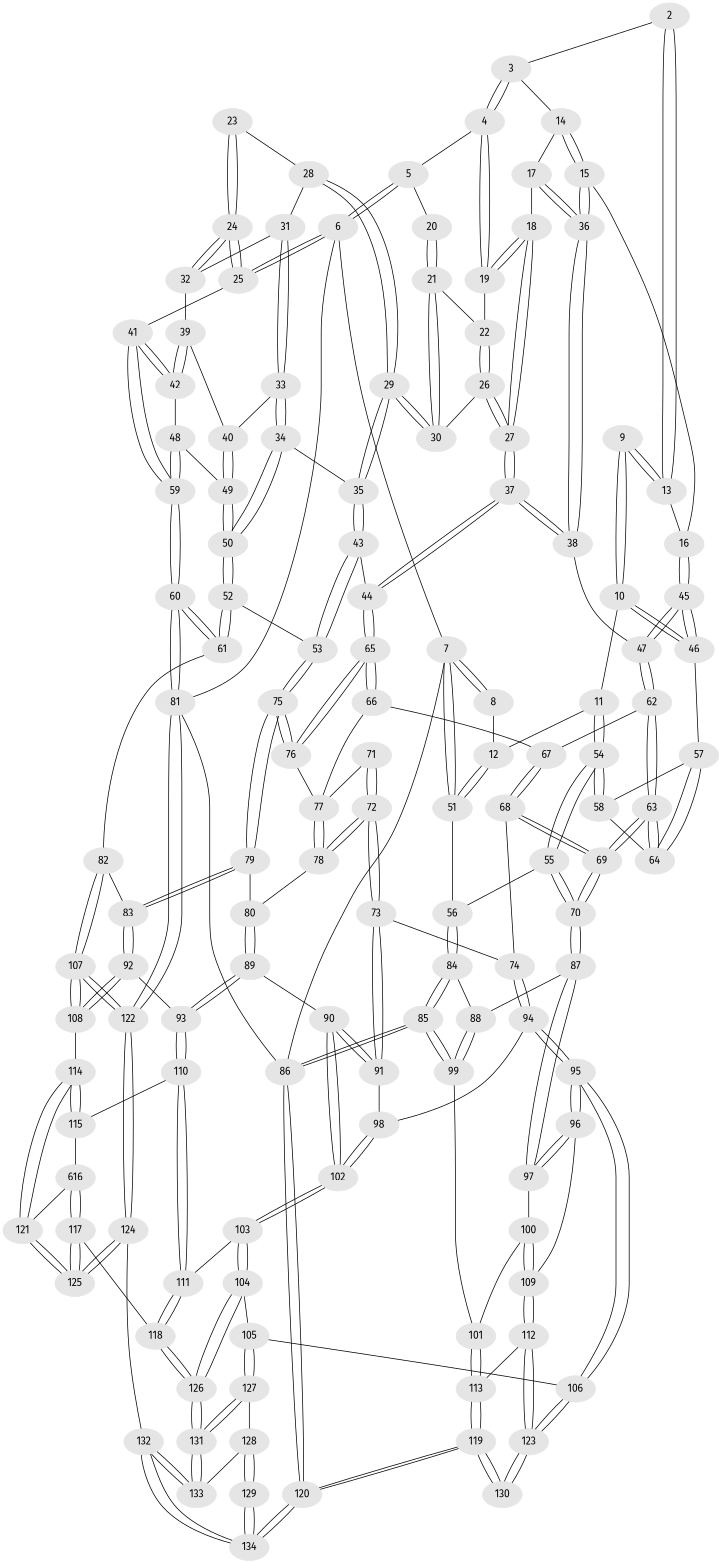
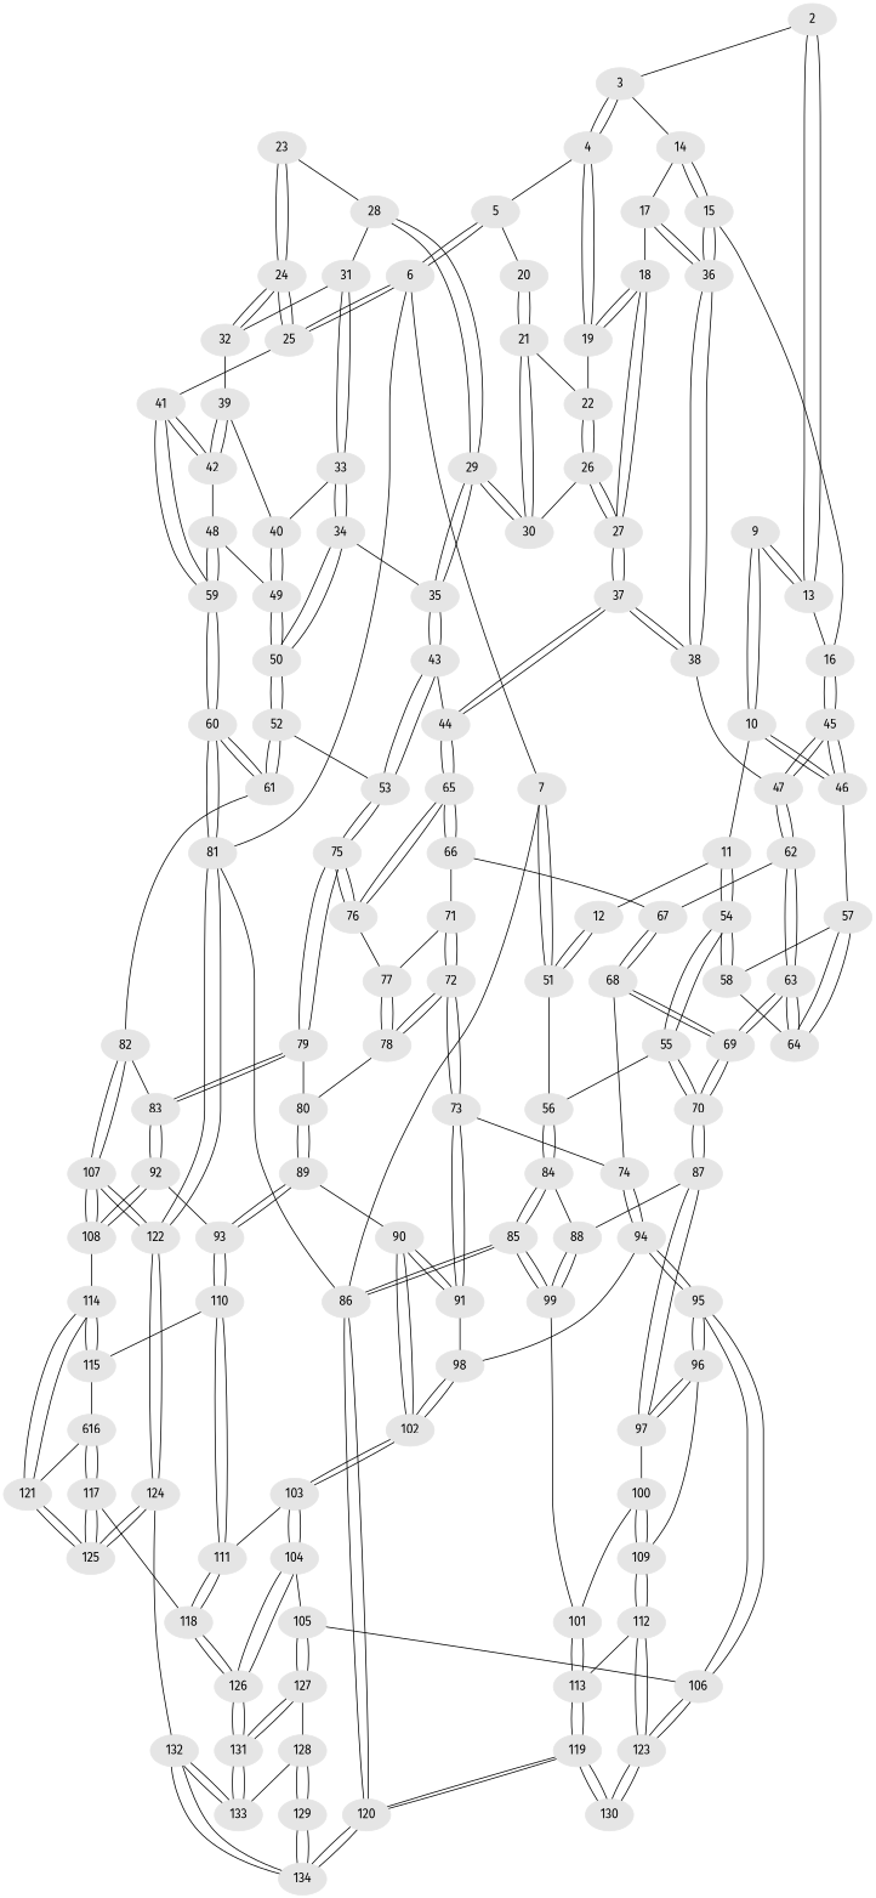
  graph {
    fontname="Fira Sans"
    node [color=gray90 fontname="Fira Sans" style=filled]
    edge [fontname="Fira Sans"]
    2
    3
    13
    9
    10
    4
    14
    16
    5
    19
    15
    17
    6
    20
    22
    7
    25
    81
    21
-   8
    51
    86
    41
    122
    12
    56
    120
    11
    46
    54
    57
    55
    58
    45
    36
    18
    38
    47
    27
    37
    26
    30
    23
    24
    28
    32
    29
    31
    39
    42
    59
    44
    35
    33
    43
    34
    40
    50
    49
    52
    53
    65
    62
    48
    60
    75
    66
    76
    64
    63
    67
    61
    84
    82
    79
    70
    87
    85
    88
    83
    107
    69
    68
    71
    77
    72
    74
    94
    97
    73
    78
    91
    80
    98
    95
    89
    92
    90
    93
    124
    108
    99
    101
    134
    100
    102
    110
    103
    114
    111
    115
    96
    106
    109
    123
    112
    113
    119
    104
    105
    126
    118
    127
    131
    128
    130
    121
    n128 [label=616]
    125
    117
    132
    133
    129
    2 -- 3
    2 -- 13
    2 -- 13
    3 -- 4
    3 -- 4
    3 -- 14
    13 -- 16
    9 -- 13
    9 -- 13
    9 -- 10
    9 -- 10
    10 -- 11
    10 -- 46
    10 -- 46
    4 -- 5
    4 -- 19
    4 -- 19
    14 -- 15
    14 -- 15
    14 -- 17
    16 -- 45
    16 -- 45
    5 -- 6
    5 -- 6
    5 -- 20
    19 -- 22
    15 -- 16
    15 -- 36
    15 -- 36
    17 -- 36
    17 -- 36
    17 -- 18
    6 -- 7
    6 -- 25
    6 -- 25
    6 -- 81
    20 -- 21
    20 -- 21
    22 -- 26
    22 -- 26
-   7 -- 8
-   7 -- 8
    7 -- 51
    7 -- 51
    7 -- 86
    25 -- 41
    81 -- 86
    81 -- 122
    81 -- 122
    21 -- 22
    21 -- 30
    21 -- 30
-   8 -- 12
    51 -- 56
    86 -- 120
    86 -- 120
    41 -- 42
    41 -- 42
    41 -- 59
    41 -- 59
    122 -- 124
    122 -- 124
    12 -- 51
    12 -- 51
    56 -- 84
    56 -- 84
    120 -- 134
    120 -- 134
    11 -- 12
    11 -- 54
    11 -- 54
    46 -- 57
    54 -- 55
    54 -- 55
    54 -- 58
    54 -- 58
    57 -- 58
    57 -- 64
    57 -- 64
    55 -- 56
    55 -- 70
    55 -- 70
    58 -- 64
    45 -- 46
    45 -- 46
    45 -- 47
    45 -- 47
    36 -- 38
    36 -- 38
    18 -- 19
    18 -- 19
    18 -- 27
    18 -- 27
    38 -- 47
    47 -- 62
    47 -- 62
    27 -- 37
    27 -- 37
    37 -- 38
    37 -- 38
    37 -- 44
    37 -- 44
    26 -- 27
    26 -- 27
    26 -- 30
    23 -- 24
    23 -- 24
    23 -- 28
    24 -- 25
    24 -- 25
    24 -- 32
    24 -- 32
    28 -- 29
    28 -- 29
    28 -- 31
    32 -- 39
    29 -- 30
    29 -- 30
    29 -- 35
    29 -- 35
    31 -- 32
    31 -- 33
    31 -- 33
    39 -- 42
    39 -- 42
    39 -- 40
    42 -- 48
    59 -- 60
    59 -- 60
    44 -- 65
    44 -- 65
    35 -- 43
    35 -- 43
    33 -- 34
    33 -- 34
    33 -- 40
    43 -- 44
    43 -- 53
    43 -- 53
    34 -- 35
    34 -- 50
    34 -- 50
    40 -- 49
    40 -- 49
    50 -- 52
    50 -- 52
    49 -- 50
    49 -- 50
    52 -- 53
    52 -- 61
    52 -- 61
    53 -- 75
    53 -- 75
    65 -- 66
    65 -- 66
    65 -- 76
    65 -- 76
    62 -- 63
    62 -- 63
    62 -- 67
    48 -- 59
    48 -- 59
    48 -- 49
    60 -- 81
    60 -- 81
    60 -- 61
    60 -- 61
    75 -- 76
    75 -- 76
    75 -- 79
    75 -- 79
    66 -- 67
-   66 -- 77
+   66 -- 71
    76 -- 77
    63 -- 64
    63 -- 64
    63 -- 69
    63 -- 69
    67 -- 68
    67 -- 68
    61 -- 82
    84 -- 85
    84 -- 85
    84 -- 88
    82 -- 83
    82 -- 107
    82 -- 107
    79 -- 83
    79 -- 83
    79 -- 80
    70 -- 87
    70 -- 87
    87 -- 88
    87 -- 97
    87 -- 97
    85 -- 86
    85 -- 86
    85 -- 99
    85 -- 99
    88 -- 99
    88 -- 99
    83 -- 92
    83 -- 92
    107 -- 122
    107 -- 122
    107 -- 108
    107 -- 108
    69 -- 70
    69 -- 70
    68 -- 69
    68 -- 69
    68 -- 74
    71 -- 77
    71 -- 72
    71 -- 72
    77 -- 78
    77 -- 78
    72 -- 73
    72 -- 73
    72 -- 78
    72 -- 78
    74 -- 94
    74 -- 94
    94 -- 98
    94 -- 95
    94 -- 95
    97 -- 100
    73 -- 74
    73 -- 91
    73 -- 91
    78 -- 80
    91 -- 98
    80 -- 89
    80 -- 89
    98 -- 102
    98 -- 102
    95 -- 96
    95 -- 96
    95 -- 106
    95 -- 106
    89 -- 90
    89 -- 93
    89 -- 93
    92 -- 93
    92 -- 108
    92 -- 108
    90 -- 91
    90 -- 91
    90 -- 102
    90 -- 102
    93 -- 110
    93 -- 110
    124 -- 125
    124 -- 125
    124 -- 132
    108 -- 114
    99 -- 101
    101 -- 113
    101 -- 113
    100 -- 101
    100 -- 109
    100 -- 109
    102 -- 103
    102 -- 103
    110 -- 111
    110 -- 111
    110 -- 115
    103 -- 111
    103 -- 104
    103 -- 104
    114 -- 115
    114 -- 115
    114 -- 121
    114 -- 121
    111 -- 118
    111 -- 118
    115 -- n128
    96 -- 97
    96 -- 97
    96 -- 109
    106 -- 123
    106 -- 123
    109 -- 112
    109 -- 112
    123 -- 130
    123 -- 130
    112 -- 123
    112 -- 123
    112 -- 113
    113 -- 119
    113 -- 119
    119 -- 120
    119 -- 120
    119 -- 130
    119 -- 130
    104 -- 105
    104 -- 126
    104 -- 126
    105 -- 106
    105 -- 127
    105 -- 127
    126 -- 131
    126 -- 131
    118 -- 126
    118 -- 126
    127 -- 131
    127 -- 131
    127 -- 128
    131 -- 133
    131 -- 133
    128 -- 133
    128 -- 129
    128 -- 129
    121 -- 125
    121 -- 125
    n128 -- 121
    n128 -- 117
    n128 -- 117
    117 -- 118
    117 -- 125
    117 -- 125
    132 -- 134
    132 -- 134
    132 -- 133
    132 -- 133
    129 -- 134
    129 -- 134
  }
